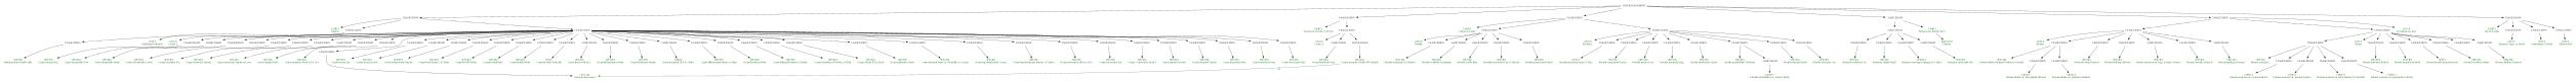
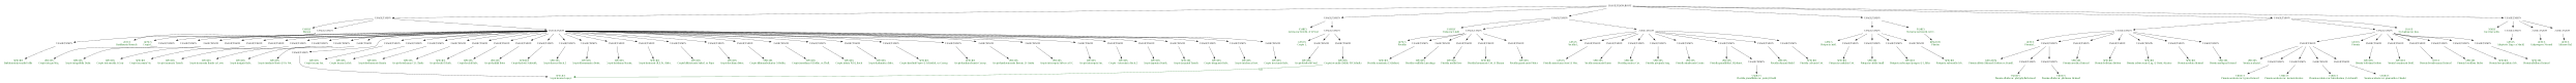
  digraph {
    fontname="Playfair Display"
    node [fontname="Playfair Display" shape=plaintext]
    edge [fontname="Playfair Display"]
    n1 [fontcolor=darkgreen label="FAMILY\nEkman"]
    n2 [label="USAGE;TAXON"]
    n3 [label="USAGE;TAXON"]
    n4 [label="USAGE;TAXON"]
    n5 [label="USAGE;TAXON"]
    n6 [fontcolor=darkgreen label="GENUS\nBarkhausia Moench"]
    n7 [fontcolor=darkgreen label="GENUS\nCrepis L."]
    n8 [label="USAGE;TAXON"]
    n9 [label="USAGE;TAXON"]
    n10 [label="USAGE;TAXON"]
    n11 [label="USAGE;TAXON"]
    n12 [label="USAGE;TAXON"]
    n13 [label="USAGE;TAXON"]
    n14 [label="USAGE;TAXON"]
    n15 [label="USAGE;TAXON"]
    n16 [label="USAGE;TAXON"]
    n17 [label="USAGE;TAXON"]
    n18 [label="USAGE;TAXON"]
    n19 [label="USAGE;TAXON"]
    n20 [label="USAGE;TAXON"]
    n21 [label="USAGE;TAXON"]
    n22 [label="USAGE;TAXON"]
    n23 [label="USAGE;TAXON"]
    n24 [label="USAGE;TAXON"]
    n25 [label="USAGE;TAXON"]
    n26 [label="USAGE;TAXON"]
    n27 [label="USAGE;TAXON"]
    n28 [label="USAGE;TAXON"]
    n29 [label="USAGE;TAXON"]
    n30 [label="USAGE;TAXON"]
    n31 [label="USAGE;TAXON"]
    n32 [label="USAGE;TAXON"]
    n33 [label="USAGE;TAXON"]
    n34 [label="USAGE;TAXON"]
    n35 [label="USAGE;TAXON"]
    n36 [label="USAGE;TAXON"]
    n37 [label="USAGE;TAXON"]
    n38 [label="USAGE;TAXON"]
    n39 [label="USAGE;TAXON"]
    n40 [label="USAGE;TAXON"]
    n41 [label="USAGE;TAXON"]
    n42 [label="USAGE;TAXON"]
    n43 [label="USAGE;TAXON"]
    n44 [label="USAGE;TAXON"]
    n45 [label="USAGE;TAXON"]
    n46 [label="USAGE;TAXON"]
    n47 [label="USAGE;TAXON"]
    n48 [fontcolor=darkgreen label="SPECIES\nBarkhausia juvenalis Delile"]
    n49 [fontcolor=darkgreen label="SPECIES\nCrepis integra Miq."]
-   n50 [fontcolor=darkgreen label="SPECIES\nCrepis integrifolia Vest"]
    n51 [fontcolor=darkgreen label="SPECIES\nCrepis integrifolia Dulac"]
    n52 [fontcolor=darkgreen label="SPECIES\nCrepis intermedia A.Gray"]
    n53 [fontcolor=darkgreen label="SPECIES\nCrepis incarnata Vis."]
    n54 [fontcolor=darkgreen label="SPECIES\nCrepis incarnata Tausch"]
    n55 [fontcolor=darkgreen label="SPECIES\nCrepis incrassata Banks ex Lowe"]
    n56 [fontcolor=darkgreen label="SPECIES\nCrepis insignis Babc."]
    n57 [fontcolor=darkgreen label="SPECIES\nCrepis insularis Moris & De Not."]
    n58 [fontcolor=darkgreen label="SPECIES\nCrepis incana Lapeyr."]
    n59 [fontcolor=darkgreen label="SPECIES\nCrepis incana Sm."]
    n60 [fontcolor=darkgreen label="SPECIES\nCrepis incana Ledeb."]
    n61 [fontcolor=darkgreen label="SPECIES\nCrepis koshunensis Hayata"]
    n62 [fontcolor=darkgreen label="SPECIES\nCrepis kotschyana C.B.Clarke"]
    n63 [fontcolor=darkgreen label="SPECIES\nCrepis kochii Tchich."]
    n64 [fontcolor=darkgreen label="SPECIES\nCrepis koelzii Babc."]
    n65 [fontcolor=darkgreen label="SPECIES\nCrepis kralikii Boiss"]
-   n66 [fontcolor=darkgreen label="ROOT\nCrepis krylovii Schischk."]
+   n66 [fontcolor=darkgreen label="SPECIES\nCrepis krylovii Schischk."]
    n67 [fontcolor=darkgreen label="SPECIES\nCrepis kerneri Rech.f."]
    n68 [fontcolor=darkgreen label="SPECIES\nCrepis khorassanica Boiss."]
    n69 [fontcolor=darkgreen label="SPECIES\nCrepis keiskeana Maxim."]
-   n70 [fontcolor=darkgreen label="FAMILY\nCrepis keniensis (R.E.Fr.) Babc."]
+   n70 [fontcolor=darkgreen label="SPECIES\nCrepis keniensis (R.E.Fr.) Babc."]
    n71 [fontcolor=darkgreen label="SPECIES\nCrepis klikitatensis Suksd. ex Piper"]
    n72 [fontcolor=darkgreen label="SPECIES\nCrepis kochiana Boiss."]
    n73 [fontcolor=darkgreen label="SPECIES\nCrepis kilimandscharica O.Hoffm."]
    n74 [fontcolor=darkgreen label="SPECIES\nCrepis junodiana O.Hoffm. ex Thell."]
    n75 [fontcolor=darkgreen label="SPECIES\nCrepis jubata W.D.J.Koch"]
    n76 [fontcolor=darkgreen label="SPECIES\nCrepis kashmirica Babc."]
    n77 [fontcolor=darkgreen label="SPECIES\nCrepis karelinii Popov & Schischk. ex Czerep."]
    n78 [fontcolor=darkgreen label="SPECIES\nCrepis karakuschensis Czerep."]
    n79 [fontcolor=darkgreen label="SPECIES\nCrepis kandavanensis Bornm. & Gauba"]
    n80 [fontcolor=darkgreen label="SPECIES\nCrepis interrupta Sieber ex DC."]
    n81 [fontcolor=darkgreen label="SPECIES\nCrepis interrupta Sm."]
    n82 [fontcolor=darkgreen label="SPECIES\nCrepis × intermixta Rech.f."]
    n83 [fontcolor=darkgreen label="SPECIES\nCrepis japonica Benth."]
    n84 [fontcolor=darkgreen label="SPECIES\nCrepis jacquinii Tausch"]
    n85 [fontcolor=darkgreen label="SPECIES\nCrepis iringensis Babc."]
    n86 [fontcolor=darkgreen label="SPECIES\nCrepis intybacea Brot."]
    n87 [fontcolor=darkgreen label="SPECIES\nCrepis ircutensis Babc."]
    n88 [fontcolor=darkgreen label="FAMILY\nAsteraceae Bercht. & J.Presl"]
    n89 [label="USAGE;TAXON"]
    n90 [label="USAGE;TAXON"]
    n91 [fontcolor=darkgreen label="GENUS\nCrepis L."]
    n92 [label="USAGE;TAXON"]
    n93 [label="USAGE;TAXON"]
    n94 [fontcolor=darkgreen label="SPECIES\nCrepis kitaibelii Froel."]
    n95 [fontcolor=darkgreen label="SPECIES\nCrepis juvenalis (Delile) F.W.Schultz"]
    n96 [fontcolor=darkgreen label="FAMILY\nFabaceae Lindl."]
    n97 [label="USAGE;TAXON"]
    n98 [label="USAGE;TAXON"]
    n99 [label="USAGE;TAXON"]
    n100 [fontcolor=darkgreen label="GENUS\nPiscidia"]
    n101 [label="USAGE;TAXON"]
    n102 [label="USAGE;TAXON"]
    n103 [label="USAGE;TAXON"]
    n104 [label="USAGE;TAXON"]
    n105 [label="USAGE;TAXON"]
    n106 [fontcolor=darkgreen label="GENUS\nPiscidia L."]
    n107 [label="USAGE;TAXON"]
    n108 [label="USAGE;TAXON"]
    n109 [label="USAGE;TAXON"]
    n110 [label="USAGE;TAXON"]
    n111 [label="USAGE;TAXON"]
    n112 [label="USAGE;TAXON"]
    n113 [label="USAGE;TAXON"]
    n114 [label="USAGE;TAXON"]
    n115 [fontcolor=darkgreen label="SPECIES\nPiscidia acuminata I.M.Johnst."]
    n116 [fontcolor=darkgreen label="SPECIES\nPiscidia ovalifolia Larrañaga"]
    n117 [fontcolor=darkgreen label="SPECIES\nPiscidia mollis Rose"]
    n118 [fontcolor=darkgreen label="SPECIES\nPiscidia havanensis Urb. & Ekman"]
    n119 [fontcolor=darkgreen label="SPECIES\nPiscidia guaricensis Pittier"]
    n120 [fontcolor=darkgreen label="GENUS\nPiscidia americana Sessé & Moc."]
    n121 [fontcolor=darkgreen label="SPECIES\nPiscidia communis Harms"]
    n122 [fontcolor=darkgreen label="SPECIES\nPiscidia punicea Cav."]
    n123 [fontcolor=darkgreen label="SPECIES\nPiscidia piscipula Sarg."]
    n124 [fontcolor=darkgreen label="SPECIES\nPiscidia sinaloensis Gentry"]
    n125 [fontcolor=darkgreen label="SPECIES\nPiscidia grandifolia I.M.Johnst."]
    n126 [label="USAGE;TAXON"]
    n127 [fontcolor=darkgreen label="SPECIES\nPiscidia ekmanii Rudd"]
    n128 [fontcolor=darkgreen label="SPECIES\nPiscidia cubensis Urb."]
    n129 [fontcolor=darkgreen label="VARIETY\nPiscidia grandifolia var. gentryi Rudd"]
    n130 [fontcolor=darkgreen label="SPECIES\nPisonia aculeata L."]
    n131 [label="USAGE;TAXON"]
    n132 [label="USAGE;TAXON"]
    n133 [label="USAGE;TAXON"]
    n134 [label="USAGE;TAXON"]
    n135 [label="USAGE;TAXON"]
    n136 [fontcolor=darkgreen label="VARIETY\nPisonia aculeata var. typica Heimerl"]
    n137 [fontcolor=darkgreen label="VARIETY\nPisonia aculeata var. inermis Kuntze"]
    n138 [fontcolor=darkgreen label="VARIETY\nPisonia aculeata var. hirsutissima J.A.Schmidt"]
    n139 [fontcolor=darkgreen label="VARIETY\nPisonia aculeata var. guaranitica Chodat"]
    n140 [fontcolor=darkgreen label="GENUS\nPisonia L."]
    n141 [label="USAGE;TAXON"]
    n142 [label="USAGE;TAXON"]
    n143 [label="USAGE;TAXON"]
    n144 [label="USAGE;TAXON"]
    n145 [label="USAGE;TAXON"]
    n146 [label="USAGE;TAXON"]
    n147 [label="USAGE;TAXON"]
-   n148 [fontcolor=darkgreen label="SPECIES\nPisonia albida (Heimerl) Britton ex Standl."]
+   n148 [fontcolor=darkgreen label="KINGDOM\nPisonia albida (Heimerl) Britton ex Standl."]
    n149 [label="USAGE;TAXON"]
    n150 [label="USAGE;TAXON"]
    n151 [fontcolor=darkgreen label="SPECIES\nPisonia areolata Heimerl"]
    n152 [fontcolor=darkgreen label="SPECIES\nPisonia boliviana Britton"]
    n153 [fontcolor=darkgreen label="SPECIES\nPisonia arborescens (Lag. & Rodr.) Kuntze"]
    n154 [fontcolor=darkgreen label="SPECIES\nPisonia areolata Heimerl"]
    n155 [fontcolor=darkgreen label="SPECIES\nPisonia ambigua Heimerl"]
    n156 [fontcolor=darkgreen label="VARIETY\nPisonia albida var. platyphylla Heimerl"]
    n157 [fontcolor=darkgreen label="VARIETY\nPisonia albida var. glutinosa Heimerl"]
    n158 [fontcolor=darkgreen label="GENUS\nPisonia"]
    n159 [label="USAGE;TAXON"]
    n160 [label="USAGE;TAXON"]
    n161 [label="USAGE;TAXON"]
    n162 [label="USAGE;TAXON"]
    n163 [label="USAGE;TAXON"]
    n164 [label="USAGE;TAXON"]
    n165 [label="USAGE;TAXON"]
    n166 [fontcolor=darkgreen label="SPECIES\nPisonia boliviana Britton"]
    n167 [fontcolor=darkgreen label="SPECIES\nPisonia bonairensis Bold."]
    n168 [fontcolor=darkgreen label="GENUS\nPisonia broadwayana Heimerl"]
    n169 [fontcolor=darkgreen label="SPECIES\nPisonia breviflora Huber"]
+   n170 [fontcolor=darkgreen label="SPECIES\nPisonia brevipetiolata Urb."]
    n171 [fontcolor=darkgreen label="SPECIES\nPisonia albiflora Heimerl"]
+   n172 [fontcolor=darkgreen label="GENUS\nPiriqueta Aubl."]
    n173 [label="USAGE;TAXON"]
    n174 [label="USAGE;TAXON"]
    n175 [label="USAGE;TAXON"]
    n176 [label="USAGE;TAXON"]
    n177 [label="USAGE;TAXON"]
    n178 [fontcolor=darkgreen label="SPECIES\nPiriqueta undulata Urb."]
    n179 [fontcolor=darkgreen label="SPECIES\nPiriqueta viridis Small"]
    n180 [fontcolor=darkgreen label="SPECIES\nPiriqueta xylocarpa Sprague & L.Riley"]
    n181 [fontcolor=darkgreen label="SPECIES\nPiriqueta subsessilis Urb."]
    n182 [fontcolor=darkgreen label="FAMILY\nTurneraceae Kunth ex DC."]
    n183 [fontcolor=darkgreen label="KINGDOM\nPlantae"]
    n184 [label="USAGE;TAXON"]
    n185 [fontcolor=darkgreen label="USAGE\nNyctaginaceae Juss."]
    n186 [label="USAGE;TAXON"]
    n187 [fontcolor=darkgreen label="FAMILY\nIncertae sedis"]
    n188 [label="USAGE;TAXON"]
    n189 [label="USAGE;TAXON"]
    n190 [label="USAGE;TAXON"]
    n191 [label="USAGE;TAXON"]
    n192 [fontcolor=darkgreen label="GENUS\nCalypteris Zipp. ex Mackl."]
    n193 [fontcolor=darkgreen label="GENUS\nCalypsogyne Néraud"]
    n194 [fontcolor=darkgreen label="GENUS\nCalixnos Raf."]
    n195 [label="USAGE;TAXON;ROOT"]
    n2 -> n1
    n2 -> n3
    n2 -> n4
    n3 -> n5
    n3 -> n6
    n4 -> n7
    n4 -> n8
    n4 -> n9
    n4 -> n10
    n4 -> n11
    n4 -> n12
    n4 -> n13
    n4 -> n14
    n4 -> n15
    n4 -> n16
    n4 -> n17
    n4 -> n18
    n4 -> n19
    n4 -> n20
    n4 -> n21
    n4 -> n22
    n4 -> n23
    n4 -> n24
    n4 -> n25
    n4 -> n26
    n4 -> n27
    n4 -> n28
    n4 -> n29
    n4 -> n30
    n4 -> n31
    n4 -> n32
    n4 -> n33
    n4 -> n34
    n4 -> n35
    n4 -> n36
    n4 -> n37
    n4 -> n38
    n4 -> n39
    n4 -> n40
    n4 -> n41
    n4 -> n42
    n4 -> n43
    n4 -> n44
    n4 -> n45
    n4 -> n46
    n4 -> n47
    n5 -> n48
    n8 -> n49
-   n9 -> n50
    n10 -> n51
    n12 -> n52
    n13 -> n53
    n14 -> n54
    n15 -> n55
    n16 -> n56
    n17 -> n57
    n18 -> n58
    n19 -> n59
    n20 -> n60
    n21 -> n61
    n22 -> n62
    n23 -> n63
    n24 -> n64
    n25 -> n65
    n26 -> n66
    n27 -> n67
    n28 -> n68
    n29 -> n69
    n30 -> n70
    n31 -> n71
    n32 -> n72
    n33 -> n73
    n34 -> n74
    n35 -> n75
    n36 -> n76
    n37 -> n77
    n38 -> n78
    n39 -> n79
    n40 -> n80
    n41 -> n81
    n42 -> n82
    n43 -> n83
    n44 -> n84
    n45 -> n85
    n46 -> n86
    n47 -> n87
    n89 -> n88
    n89 -> n90
    n90 -> n91
    n90 -> n92
    n90 -> n93
    n92 -> n94
    n93 -> n95
    n95 -> n58 [color=darkgreen fontcolor=darkgreen label=bas]
    n97 -> n96
    n97 -> n98
    n97 -> n99
    n98 -> n100
    n98 -> n101
    n98 -> n102
    n98 -> n103
    n98 -> n104
    n98 -> n105
    n99 -> n106
    n99 -> n107
    n99 -> n108
    n99 -> n109
    n99 -> n110
    n99 -> n111
    n99 -> n112
    n99 -> n113
    n99 -> n114
    n101 -> n115
    n102 -> n116
    n103 -> n117
    n104 -> n118
    n105 -> n119
    n107 -> n120
    n108 -> n121
    n109 -> n122
    n110 -> n123
    n111 -> n124
    n112 -> n125
    n112 -> n126
    n113 -> n127
    n114 -> n128
    n126 -> n129
    n131 -> n130
    n131 -> n132
    n131 -> n133
    n131 -> n134
    n131 -> n135
    n132 -> n136
    n133 -> n137
    n134 -> n138
    n135 -> n139
    n141 -> n140
    n141 -> n142
    n141 -> n143
    n141 -> n144
    n141 -> n145
    n141 -> n146
    n141 -> n147
    n142 -> n148
    n142 -> n149
    n142 -> n150
    n143 -> n151
    n144 -> n152
    n145 -> n153
    n146 -> n154
    n147 -> n155
    n149 -> n156
    n150 -> n157
    n159 -> n131
    n159 -> n158
    n159 -> n160
    n159 -> n161
    n159 -> n162
    n159 -> n163
    n159 -> n164
    n159 -> n165
    n160 -> n166
    n161 -> n167
    n162 -> n168
    n163 -> n169
+   n164 -> n170
    n165 -> n171
+   n173 -> n172
    n173 -> n174
    n173 -> n175
    n173 -> n176
    n173 -> n177
    n174 -> n178
    n175 -> n179
    n176 -> n180
    n177 -> n181
    n182 -> n183
    n184 -> n173
    n184 -> n182
    n186 -> n141
    n186 -> n159
    n186 -> n185
    n188 -> n187
    n188 -> n189
    n188 -> n190
    n188 -> n191
    n189 -> n192
    n190 -> n193
    n191 -> n194
    n195 -> n2
    n195 -> n89
    n195 -> n97
    n195 -> n184
    n195 -> n186
    n195 -> n188
  }
